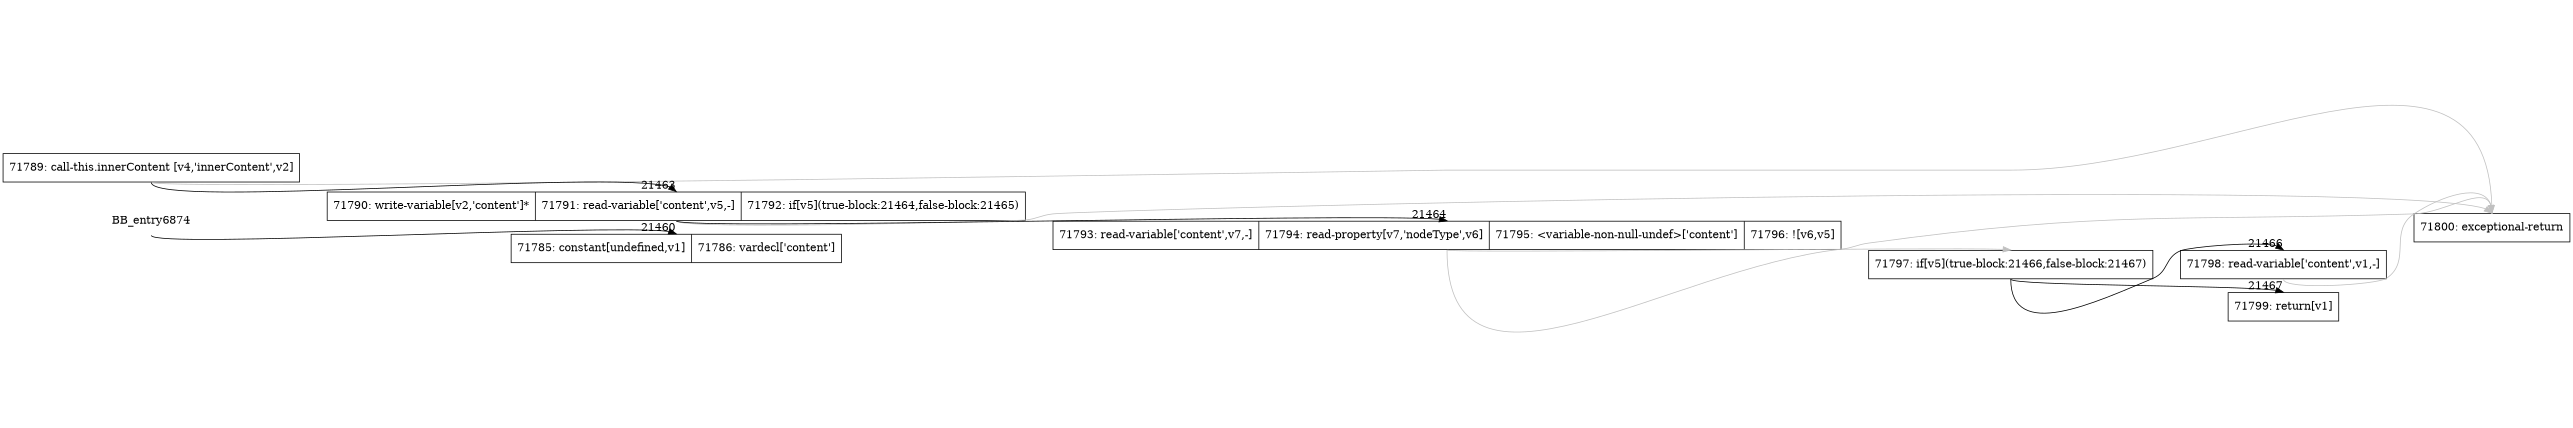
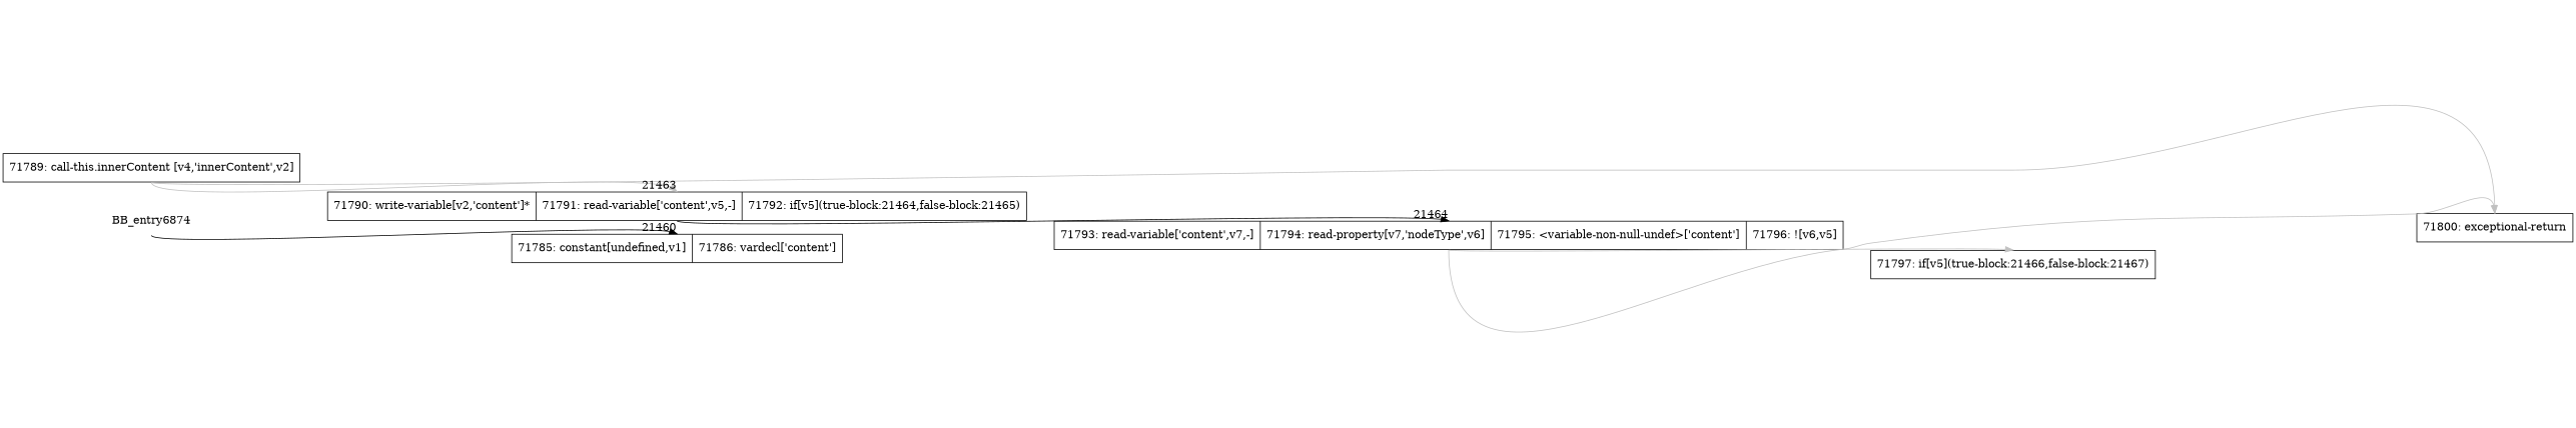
  digraph {
    rankdir=LR
    node [shape=record]
    edge [headport=n tailport=s]
    n1 [label=BB_entry6874 shape=none]
    n2 [label="{71785: constant[undefined,v1]|71786: vardecl['content']}"]
    n3 [label="{71789: call-this.innerContent [v4,'innerContent',v2]}"]
    n4 [label="{71800: exceptional-return}"]
    n5 [label="{71790: write-variable[v2,'content']*|71791: read-variable['content',v5,-]|71792: if[v5](true-block:21464,false-block:21465)}"]
    n6 [label="{71793: read-variable['content',v7,-]|71794: read-property[v7,'nodeType',v6]|71795: \<variable-non-null-undef\>['content']|71796: ![v6,v5]}"]
    n7 [label="{71797: if[v5](true-block:21466,false-block:21467)}"]
-   n8 [label="{71798: read-variable['content',v1,-]}"]
-   n9 [label="{71799: return[v1]}"]
    n1 -> n2 [headlabel="    21460"]
    n3 -> n4 [color=gray]
-   n3 -> n5 [headlabel="      21463"]
-   n5 -> n4 [color=gray]
+   n3 -> n5 [headlabel="      21463" color=gray]
    n5 -> n6 [headlabel="      21464"]
    n6 -> n4 [color=gray]
    n6 -> n7 [color=gray]
-   n7 -> n8 [headlabel="      21466"]
-   n7 -> n9 [headlabel="      21467"]
-   n8 -> n4 [color=gray]
  }
